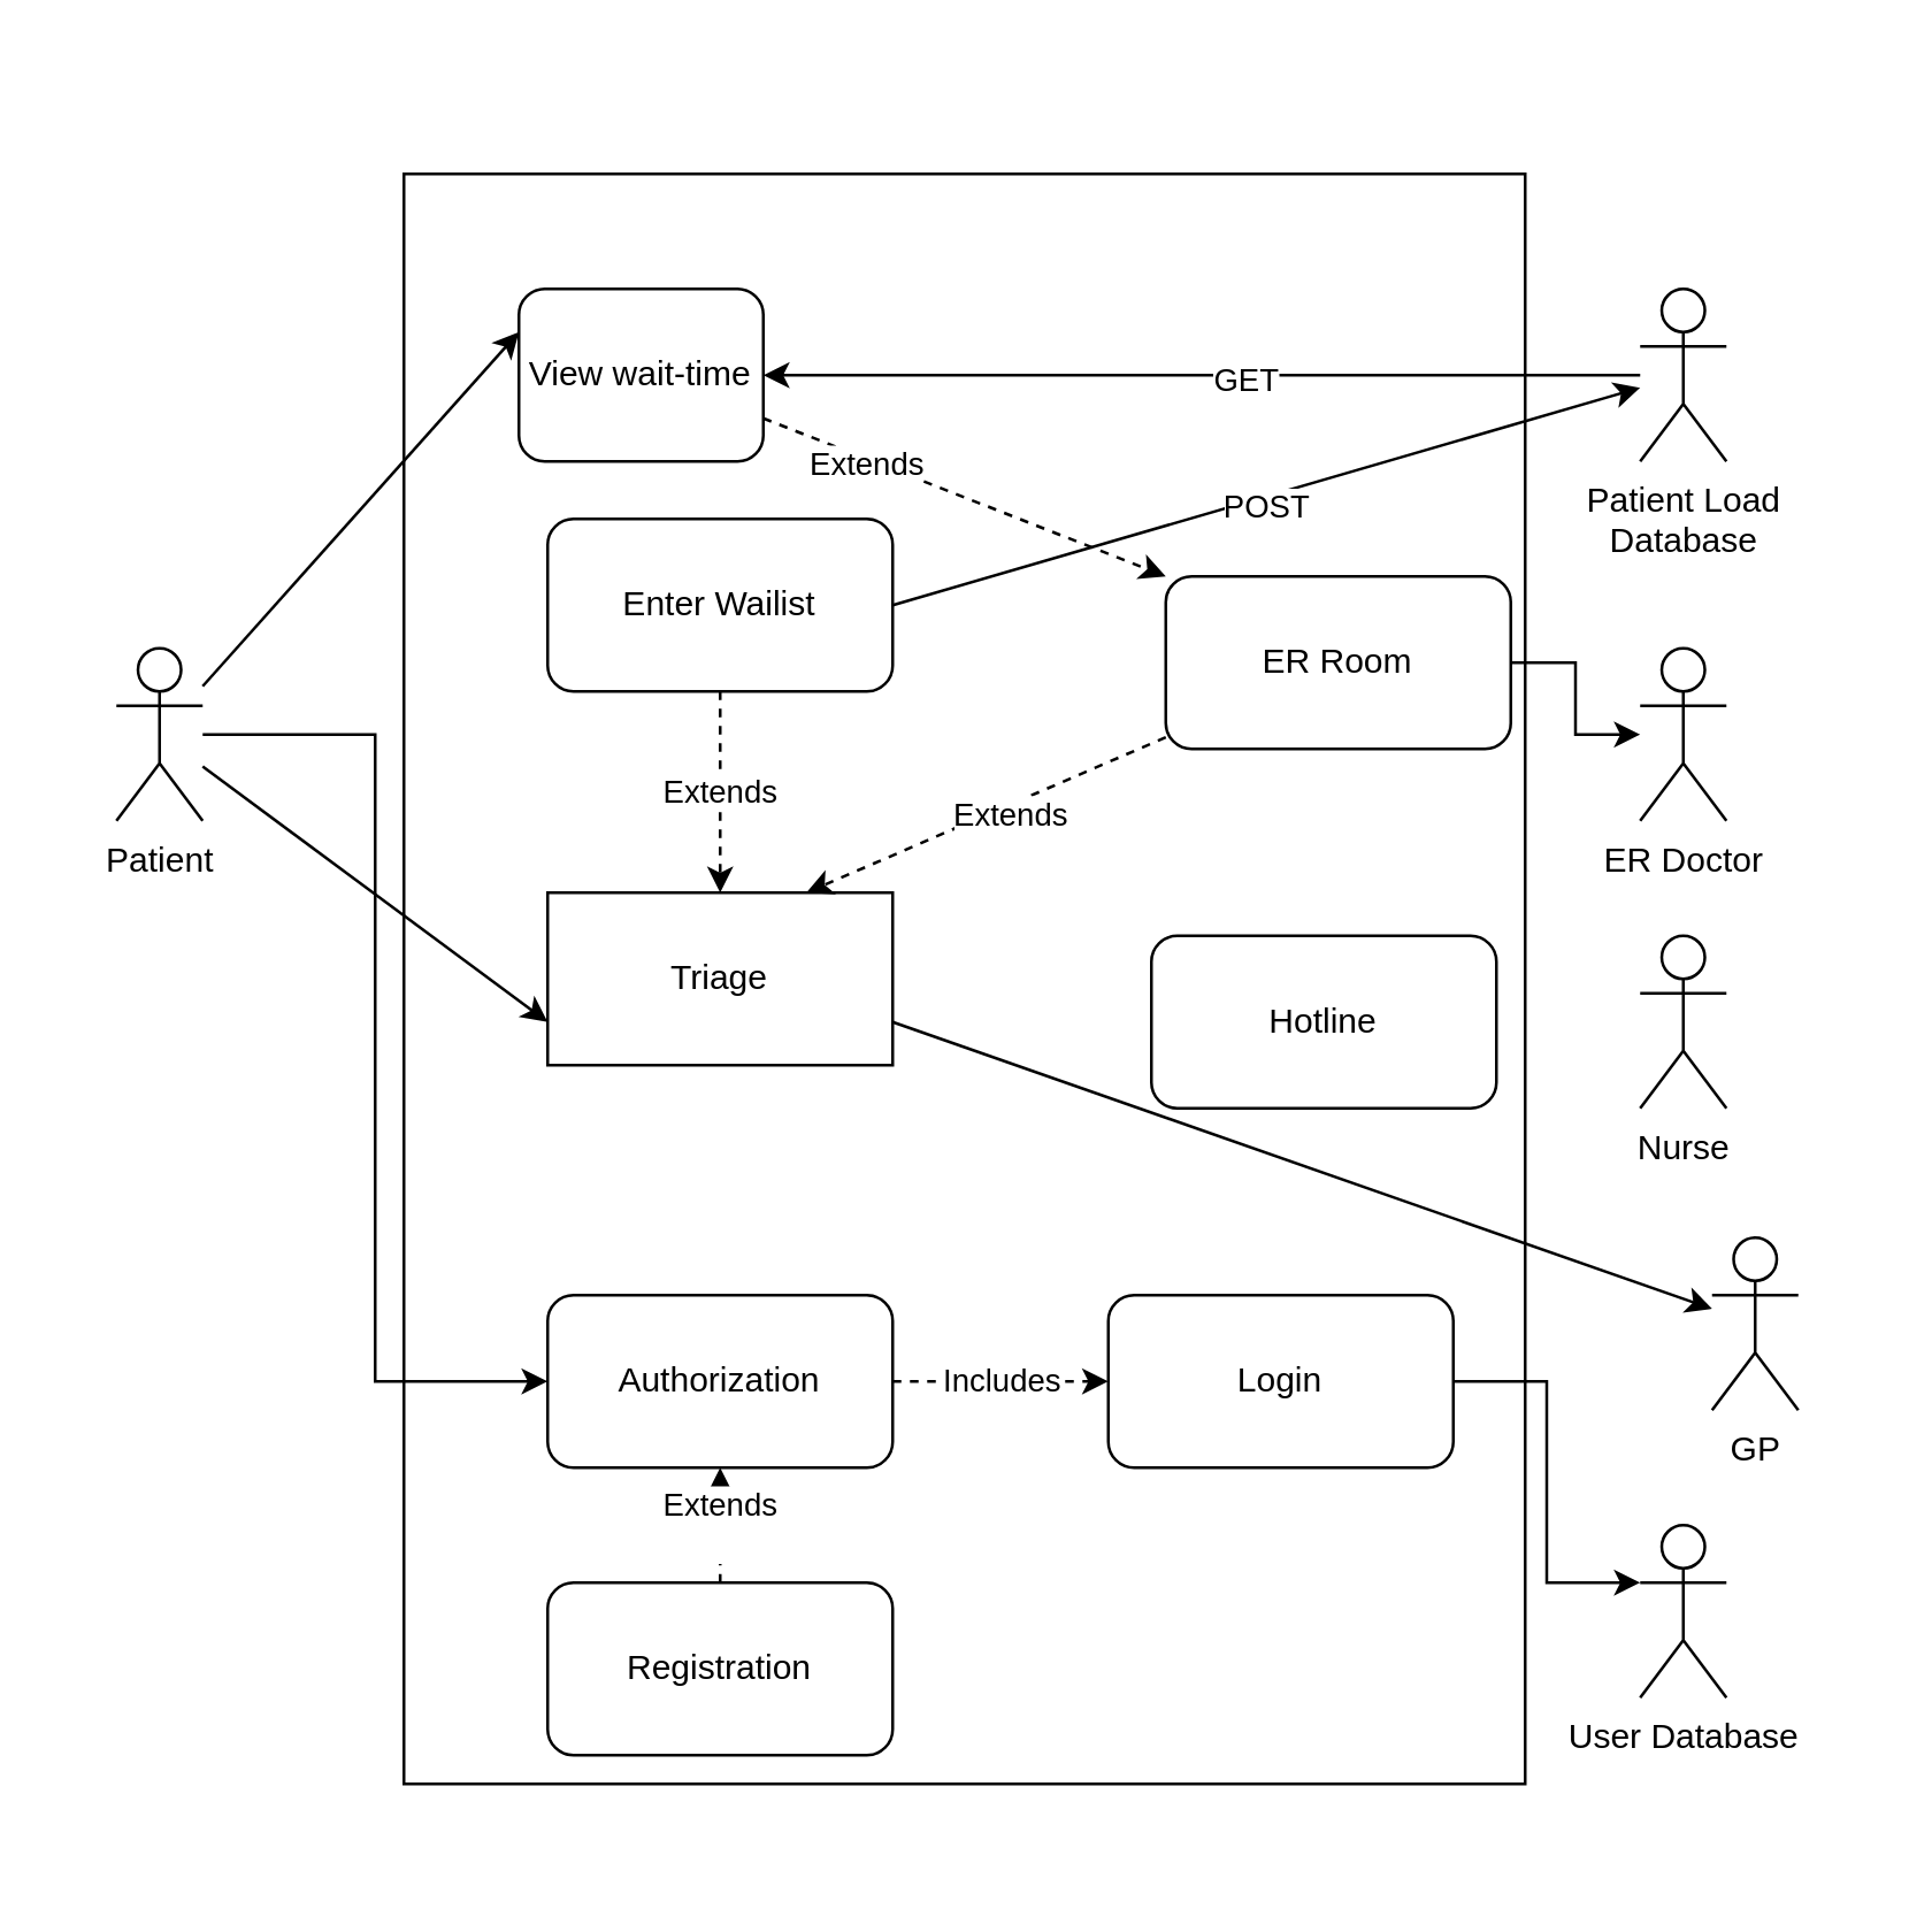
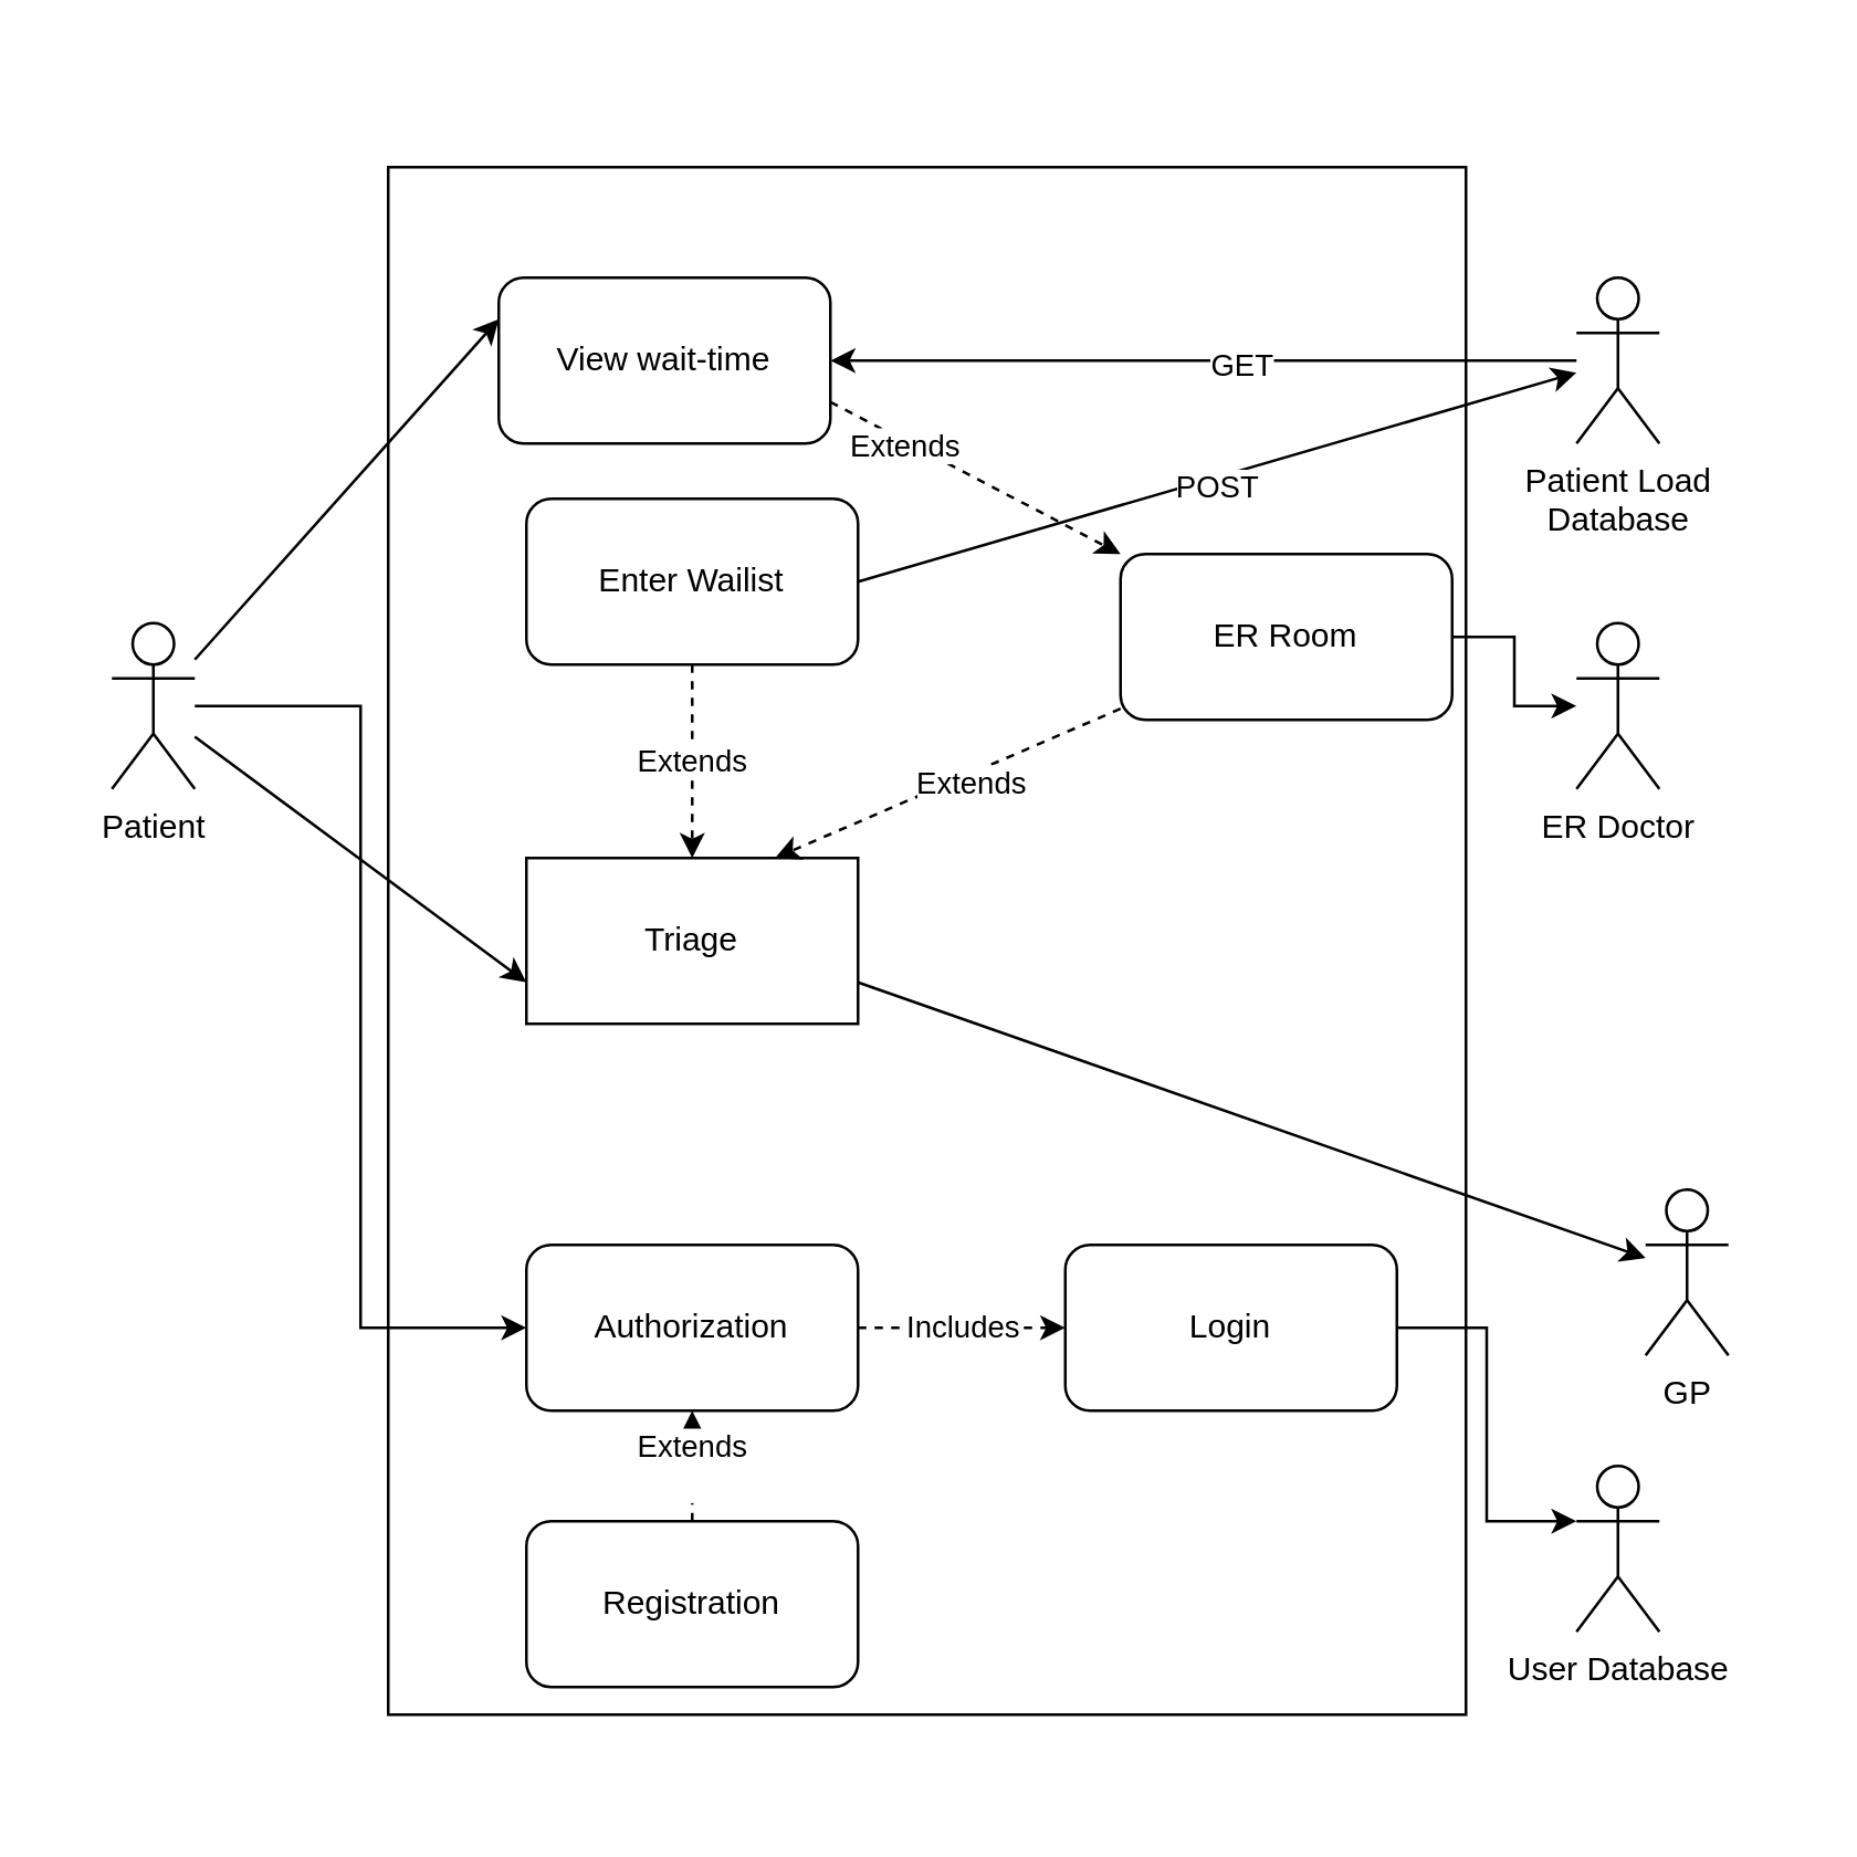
  <mxCell id="0" />
  <mxCell id="1" parent="0" />
  <mxCell id="2" value="" style="whiteSpace=wrap;html=1;aspect=fixed;strokeColor=none;" vertex="1" parent="1"><mxGeometry y="20" width="630" height="630" as="geometry" x="20" /></mxCell>
  <mxCell id="3" value="" style="rounded=0;whiteSpace=wrap;html=1;fillColor=none;" parent="1" vertex="1"><mxGeometry x="140" y="60" width="390" height="560" as="geometry" /></mxCell>
  <mxCell id="4" style="rounded=0;orthogonalLoop=1;jettySize=auto;html=1;entryX=0;entryY=0.75;entryDx=0;entryDy=0;" parent="1" source="7" target="11" edge="1"><mxGeometry relative="1" as="geometry" /></mxCell>
  <mxCell id="5" style="rounded=0;orthogonalLoop=1;jettySize=auto;html=1;entryX=0;entryY=0.25;entryDx=0;entryDy=0;" parent="1" source="7" target="10" edge="1"><mxGeometry relative="1" as="geometry" /></mxCell>
  <mxCell id="6" style="edgeStyle=orthogonalEdgeStyle;rounded=0;orthogonalLoop=1;jettySize=auto;html=1;entryX=0;entryY=0.5;entryDx=0;entryDy=0;" edge="1" parent="1" source="7" target="29"><mxGeometry relative="1" as="geometry" /></mxCell>
  <mxCell id="7" value="Patient" style="shape=umlActor;verticalLabelPosition=bottom;verticalAlign=top;html=1;outlineConnect=0;" parent="1" vertex="1"><mxGeometry x="40" y="225" width="30" height="60" as="geometry" /></mxCell>
  <mxCell id="8" style="rounded=0;orthogonalLoop=1;jettySize=auto;html=1;entryX=0;entryY=0;entryDx=0;entryDy=0;dashed=1;exitX=1;exitY=0.75;exitDx=0;exitDy=0;" parent="1" source="10" target="24" edge="1"><mxGeometry relative="1" as="geometry" /></mxCell>
  <mxCell id="9" value="Extends" style="edgeLabel;html=1;align=center;verticalAlign=middle;resizable=0;points=[];" parent="8" vertex="1" connectable="0"><mxGeometry x="-0.485" y="-1" relative="1" as="geometry"><mxPoint as="offset" /></mxGeometry></mxCell>
- <mxCell id="10" value="View wait-time" style="rounded=1;whiteSpace=wrap;html=1;" parent="1" vertex="1"><mxGeometry x="180" y="100" width="85" height="60" as="geometry" /></mxCell>
+ <mxCell id="10" value="View wait-time" style="rounded=1;whiteSpace=wrap;html=1;" parent="1" vertex="1"><mxGeometry x="180" y="100" width="120" height="60" as="geometry" /></mxCell>
  <mxCell id="11" value="Triage" style="whiteSpace=wrap;html=1;rounded=0;" parent="1" vertex="1"><mxGeometry x="190" y="310" width="120" height="60" as="geometry" /></mxCell>
- <mxCell id="12" value="Nurse" style="shape=umlActor;verticalLabelPosition=bottom;verticalAlign=top;html=1;outlineConnect=0;" parent="1" vertex="1"><mxGeometry x="570" y="325" width="30" height="60" as="geometry" /></mxCell>
- <mxCell id="13" value="Hotline" style="rounded=1;whiteSpace=wrap;html=1;" parent="1" vertex="1"><mxGeometry x="400" y="325" width="120" height="60" as="geometry" /></mxCell>
  <mxCell id="14" value="&lt;div&gt;Extends&lt;/div&gt;" style="edgeStyle=orthogonalEdgeStyle;rounded=0;orthogonalLoop=1;jettySize=auto;html=1;exitX=0.5;exitY=1;exitDx=0;exitDy=0;dashed=1;" parent="1" source="17" target="11" edge="1"><mxGeometry relative="1" as="geometry" /></mxCell>
  <mxCell id="15" style="rounded=0;orthogonalLoop=1;jettySize=auto;html=1;exitX=1;exitY=0.5;exitDx=0;exitDy=0;" parent="1" source="17" target="20" edge="1"><mxGeometry relative="1" as="geometry"><mxPoint x="570" y="205" as="targetPoint" /></mxGeometry></mxCell>
  <mxCell id="16" value="POST" style="edgeLabel;html=1;align=center;verticalAlign=middle;resizable=0;points=[];" parent="15" vertex="1" connectable="0"><mxGeometry x="-0.01" y="-3" relative="1" as="geometry"><mxPoint as="offset" /></mxGeometry></mxCell>
  <mxCell id="17" value="Enter Wailist" style="rounded=1;whiteSpace=wrap;html=1;" parent="1" vertex="1"><mxGeometry x="190" y="180" width="120" height="60" as="geometry" /></mxCell>
  <mxCell id="18" style="edgeStyle=orthogonalEdgeStyle;rounded=0;orthogonalLoop=1;jettySize=auto;html=1;entryX=1;entryY=0.5;entryDx=0;entryDy=0;" parent="1" source="20" target="10" edge="1"><mxGeometry relative="1" as="geometry" /></mxCell>
  <mxCell id="19" value="GET" style="edgeLabel;html=1;align=center;verticalAlign=middle;resizable=0;points=[];" parent="18" vertex="1" connectable="0"><mxGeometry x="-0.098" y="1" relative="1" as="geometry"><mxPoint as="offset" /></mxGeometry></mxCell>
  <mxCell id="20" value="&lt;div&gt;Patient Load&lt;/div&gt;&lt;div&gt;Database&lt;/div&gt;" style="shape=umlActor;verticalLabelPosition=bottom;verticalAlign=top;html=1;outlineConnect=0;" parent="1" vertex="1"><mxGeometry x="570" y="100" width="30" height="60" as="geometry" /></mxCell>
  <mxCell id="21" style="rounded=0;orthogonalLoop=1;jettySize=auto;html=1;entryX=0.75;entryY=0;entryDx=0;entryDy=0;dashed=1;" parent="1" source="24" target="11" edge="1"><mxGeometry relative="1" as="geometry" /></mxCell>
  <mxCell id="22" value="Extends" style="edgeLabel;html=1;align=center;verticalAlign=middle;resizable=0;points=[];" parent="21" vertex="1" connectable="0"><mxGeometry x="-0.101" y="3" relative="1" as="geometry"><mxPoint as="offset" /></mxGeometry></mxCell>
  <mxCell id="23" style="edgeStyle=orthogonalEdgeStyle;rounded=0;orthogonalLoop=1;jettySize=auto;html=1;" parent="1" source="24" target="25" edge="1"><mxGeometry relative="1" as="geometry" /></mxCell>
  <mxCell id="24" value="ER Room" style="rounded=1;whiteSpace=wrap;html=1;" parent="1" vertex="1"><mxGeometry x="405" y="200" width="120" height="60" as="geometry" /></mxCell>
  <mxCell id="25" value="ER Doctor" style="shape=umlActor;verticalLabelPosition=bottom;verticalAlign=top;html=1;outlineConnect=0;" parent="1" vertex="1"><mxGeometry x="570" y="225" width="30" height="60" as="geometry" /></mxCell>
  <mxCell id="26" value="GP" style="shape=umlActor;verticalLabelPosition=bottom;verticalAlign=top;html=1;outlineConnect=0;" parent="1" vertex="1"><mxGeometry x="595" y="430" width="30" height="60" as="geometry" /></mxCell>
  <mxCell id="27" style="rounded=0;orthogonalLoop=1;jettySize=auto;html=1;exitX=1;exitY=0.75;exitDx=0;exitDy=0;" parent="1" source="11" target="26" edge="1"><mxGeometry relative="1" as="geometry"><mxPoint x="580" y="565" as="targetPoint" /></mxGeometry></mxCell>
  <mxCell id="28" value="&lt;div&gt;Includes&lt;/div&gt;" style="edgeStyle=orthogonalEdgeStyle;rounded=0;orthogonalLoop=1;jettySize=auto;html=1;exitX=1;exitY=0.5;exitDx=0;exitDy=0;dashed=1;" edge="1" parent="1" source="29" target="30"><mxGeometry relative="1" as="geometry" /></mxCell>
  <mxCell id="29" value="Authorization" style="rounded=1;whiteSpace=wrap;html=1;" vertex="1" parent="1"><mxGeometry x="190" y="450" width="120" height="60" as="geometry" /></mxCell>
  <mxCell id="30" value="Login" style="rounded=1;whiteSpace=wrap;html=1;" vertex="1" parent="1"><mxGeometry x="385" y="450" width="120" height="60" as="geometry" /></mxCell>
  <mxCell id="31" value="&lt;div&gt;Extends&lt;/div&gt;&lt;div&gt;&lt;br&gt;&lt;/div&gt;" style="edgeStyle=orthogonalEdgeStyle;rounded=0;orthogonalLoop=1;jettySize=auto;html=1;exitX=0.5;exitY=0;exitDx=0;exitDy=0;entryX=0.5;entryY=1;entryDx=0;entryDy=0;dashed=1;" edge="1" parent="1" source="32" target="29"><mxGeometry relative="1" as="geometry" /></mxCell>
  <mxCell id="32" value="Registration" style="rounded=1;whiteSpace=wrap;html=1;" vertex="1" parent="1"><mxGeometry x="190" y="550" width="120" height="60" as="geometry" /></mxCell>
  <mxCell id="33" value="User Database" style="shape=umlActor;verticalLabelPosition=bottom;verticalAlign=top;html=1;outlineConnect=0;" vertex="1" parent="1"><mxGeometry x="570" y="530" width="30" height="60" as="geometry" /></mxCell>
  <mxCell id="34" style="edgeStyle=orthogonalEdgeStyle;rounded=0;orthogonalLoop=1;jettySize=auto;html=1;exitX=1;exitY=0.5;exitDx=0;exitDy=0;entryX=0;entryY=0.333;entryDx=0;entryDy=0;entryPerimeter=0;" edge="1" parent="1" source="30" target="33"><mxGeometry relative="1" as="geometry" /></mxCell>
